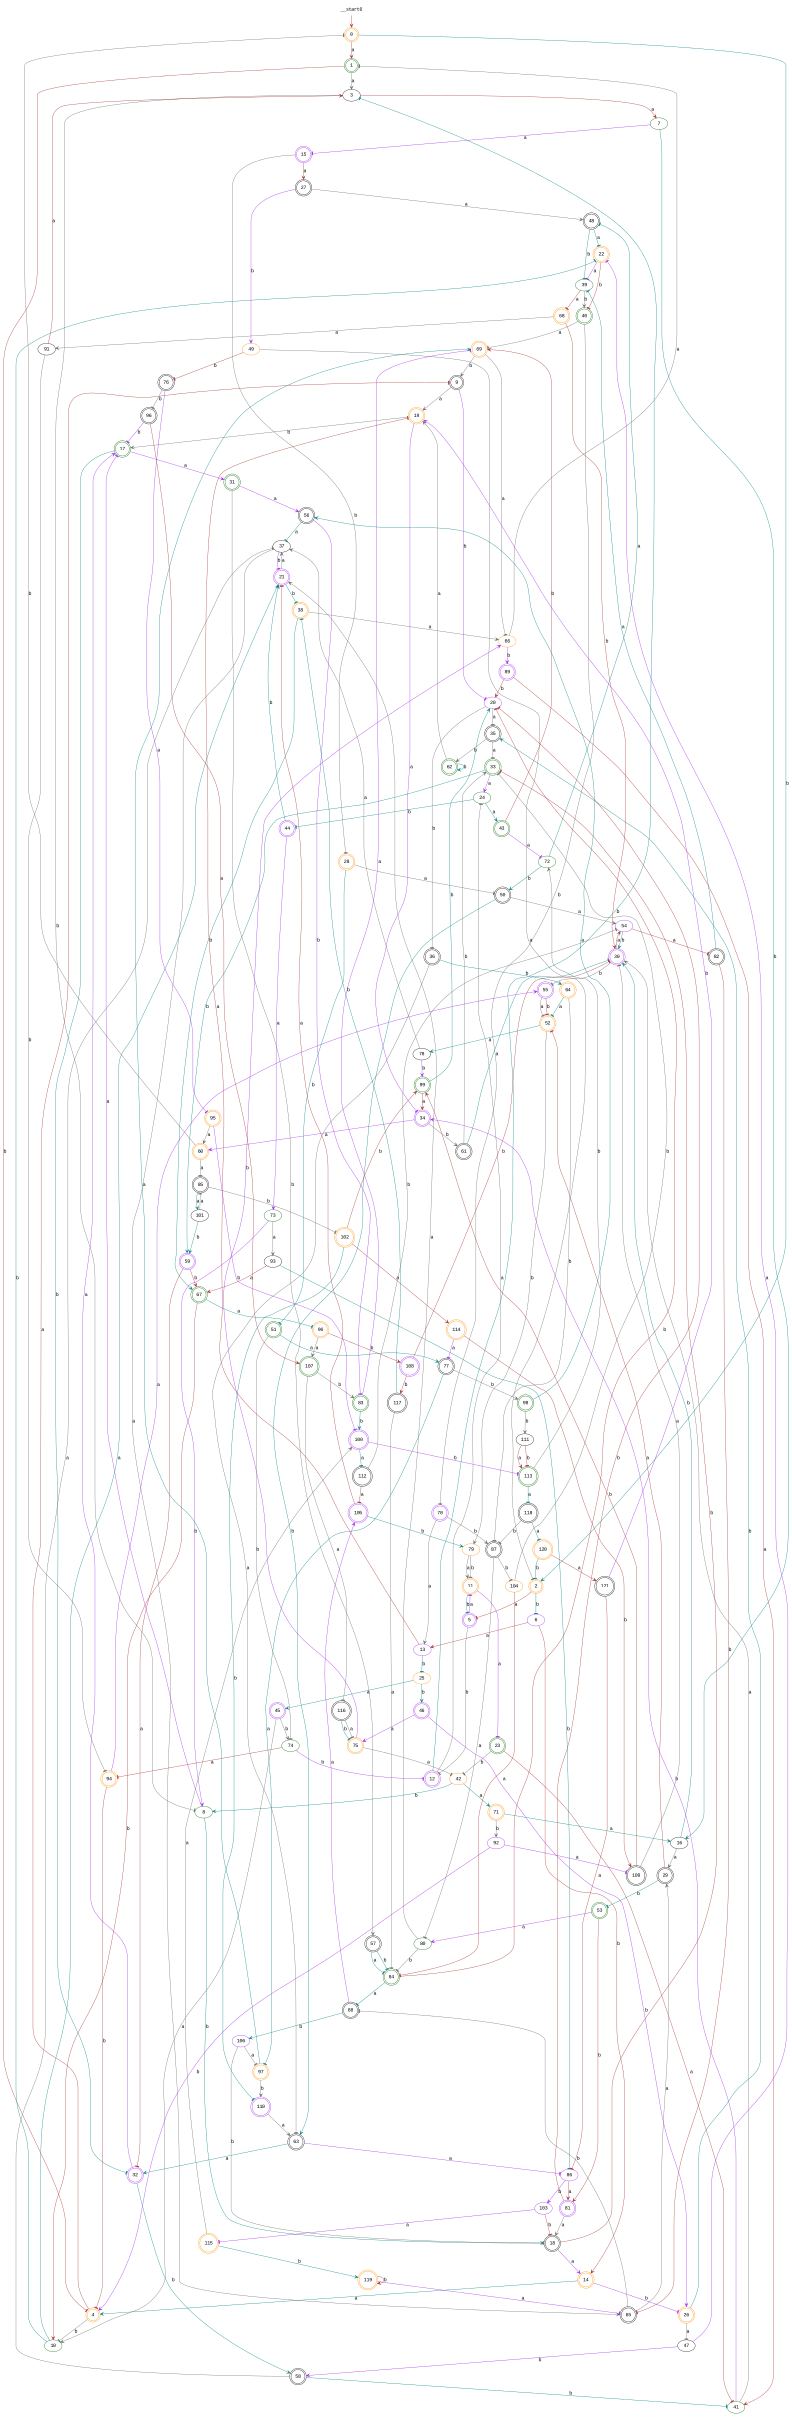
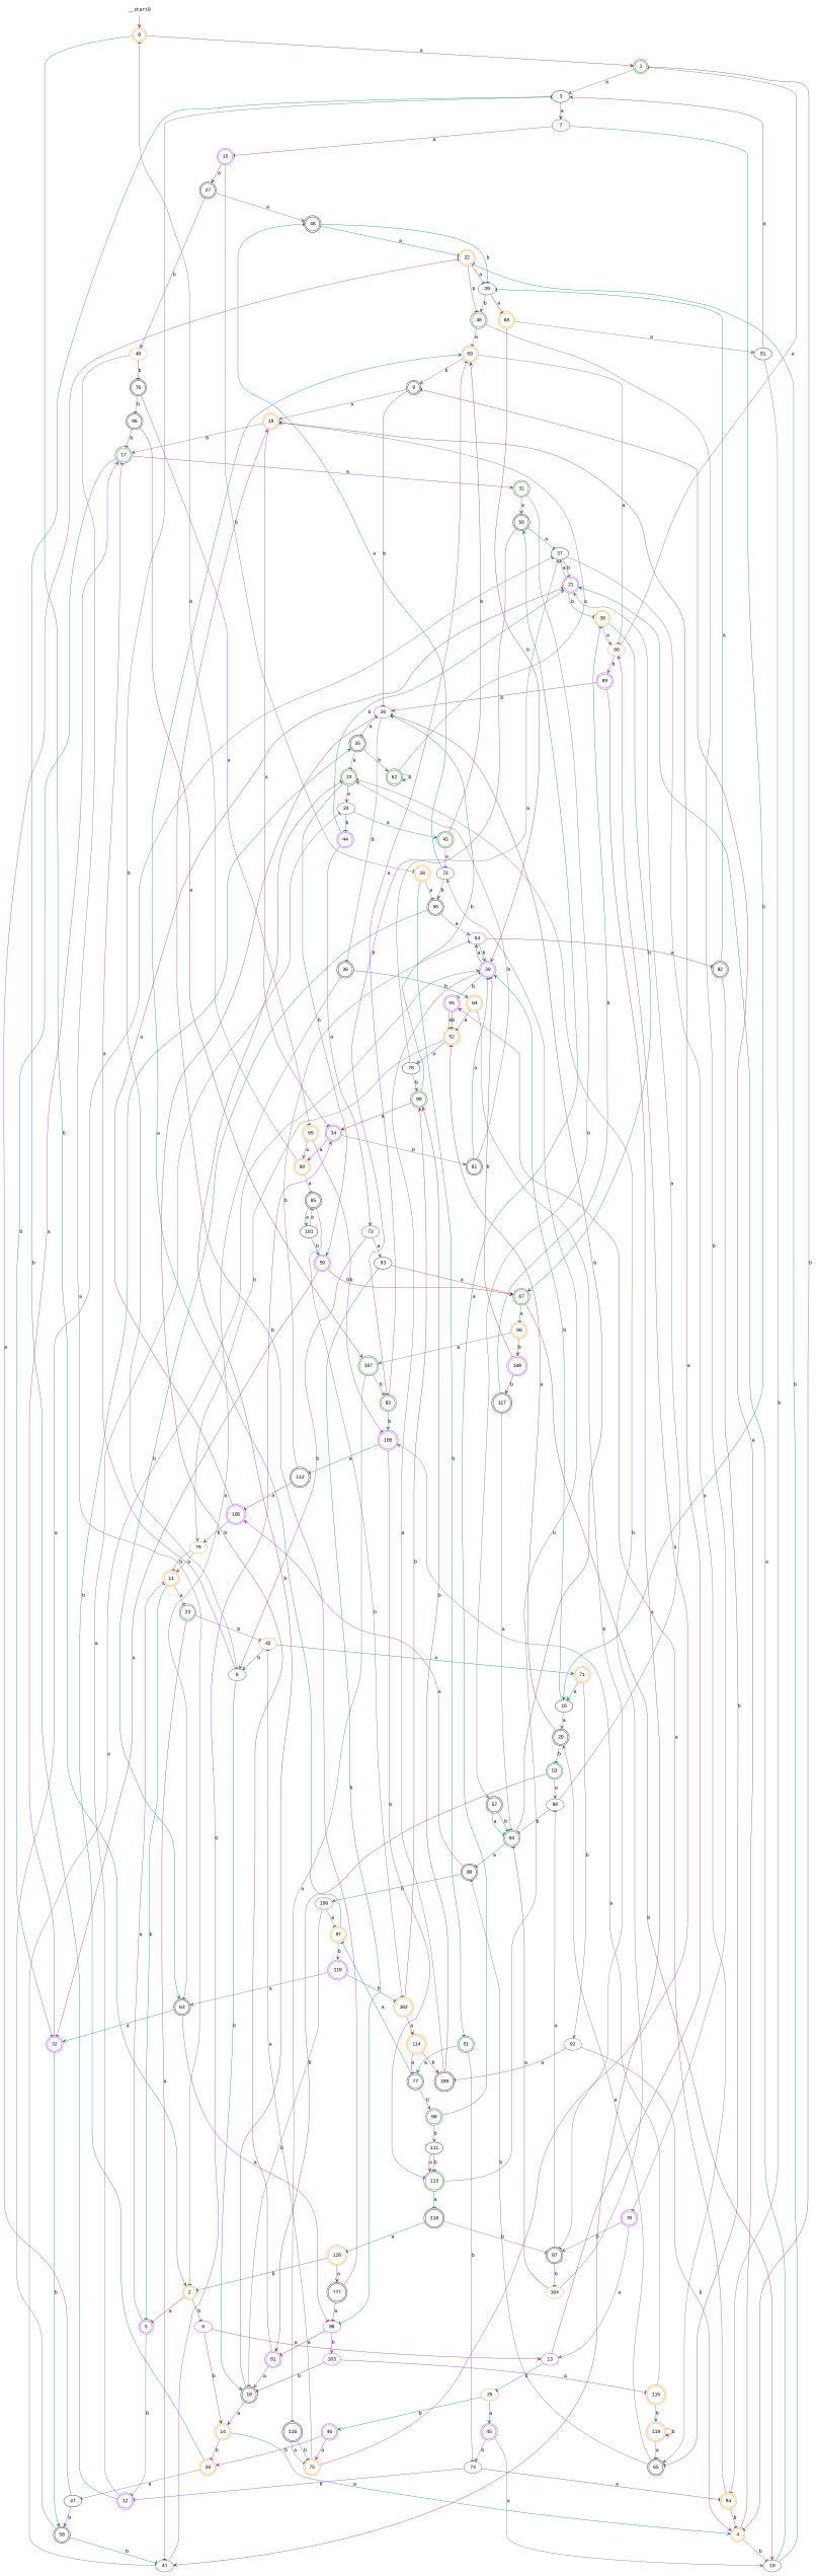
  digraph {
    fontname="Liberation Mono"
    node [color=black fontname="Liberation Mono" shape=doublecircle]
    edge [arrowhead=vee color=gray40 fontname="Liberation Mono"]
    __start0 [shape=none]
    0 [color=darkorange]
    1 [color=darkgreen]
    2 [color=darkorange]
    3 [shape=""]
    4 [color=darkorange]
    5 [color=purple]
    6 [color=purple shape=""]
    7 [color=darkgreen shape=""]
    8 [color=darkgreen shape=""]
    9
    10 [color=darkgreen shape=""]
    11 [color=darkorange]
    12 [color=purple]
    13 [color=purple shape=""]
    14 [color=darkorange]
    15 [color=purple]
    16 [shape=""]
    17 [color=darkgreen]
    18
    19 [color=darkorange]
    20 [color=purple shape=""]
    21 [color=purple]
    22 [color=darkorange]
    23 [color=darkgreen]
    24 [color=darkgreen shape=""]
    25 [color=darkorange shape=""]
    26 [color=darkorange]
    27
    28 [color=darkorange]
    29
    30 [color=purple]
    31 [color=darkgreen]
    32 [color=purple]
    33 [color=darkgreen]
    34 [color=purple]
    35
    36
    37 [shape=""]
    38 [color=darkorange]
    39 [color=darkgreen shape=""]
    40 [color=darkgreen]
    41 [color=darkgreen shape=""]
    42 [color=darkorange shape=""]
    43 [color=darkgreen]
    44 [color=purple]
    45 [color=purple]
    46 [color=purple]
    47 [shape=""]
    48
    49 [color=darkorange shape=""]
    50
    51 [color=darkgreen]
    52 [color=darkorange]
    53 [color=darkgreen]
    54 [color=purple shape=""]
    55 [color=purple]
    56
    57
    58
    59 [color=purple]
    60 [color=darkorange]
    61
    62 [color=darkgreen]
    63
    64 [color=darkorange]
    65
    66 [color=darkorange shape=""]
    67 [color=darkgreen]
    68 [color=darkorange]
    69 [color=darkorange]
    70 [color=purple]
    71 [color=darkorange]
    72 [color=darkgreen shape=""]
    73 [color=darkgreen shape=""]
    74 [color=darkgreen shape=""]
    75 [color=darkorange]
    76
    77
    78 [shape=""]
    79 [color=darkorange shape=""]
    80 [color=darkgreen shape=""]
    81 [color=purple]
    82
    83 [color=darkgreen]
    84 [color=darkgreen]
    85
    86 [color=purple shape=""]
    87
    88
    89 [color=purple]
    90 [color=darkorange]
    91 [shape=""]
    92 [color=purple shape=""]
    93 [shape=""]
    94 [color=darkorange]
    95 [color=darkorange]
    96
    97 [color=darkorange]
    98 [color=darkgreen]
    99 [color=darkgreen]
    100 [color=purple]
    101 [shape=""]
    102 [color=darkorange]
    103 [color=purple shape=""]
    104 [color=darkorange shape=""]
    105 [color=purple]
    106 [color=purple shape=""]
    107 [color=darkgreen]
    108 [color=purple]
    109
    110 [color=purple]
    111 [shape=""]
    112
    113 [color=darkgreen]
    114 [color=darkorange]
    115 [color=darkorange]
    116
    117
    118
    119 [color=darkorange]
    120 [color=darkorange]
    121
    __start0 -> 0 [color=brown]
    0 -> 1 [color=brown label=a]
    0 -> 2 [color=teal label=b]
    1 -> 3 [label=a]
    1 -> 4 [arrowhead=tee color=brown label=b]
    2 -> 5 [arrowhead=tee color=brown label=a]
    2 -> 6 [arrowhead=tee color=teal label=b]
    3 -> 7 [color=brown label=a]
    3 -> 8 [arrowhead=tee label=b]
    4 -> 9 [arrowhead=tee color=brown label=a]
    4 -> 10 [arrowhead=tee label=b]
    5 -> 11 [arrowhead=tee color=purple label=a]
    5 -> 12 [arrowhead=tee label=b]
    6 -> 13 [color=brown label=a]
    6 -> 14 [color=brown label=b]
    7 -> 15 [arrowhead=tee color=purple label=a]
    7 -> 16 [color=teal label=b]
    8 -> 17 [arrowhead=tee color=purple label=a]
    8 -> 18 [color=teal label=b]
    9 -> 19 [label=a]
    9 -> 20 [arrowhead=tee color=purple label=b]
    10 -> 21 [color=teal label=a]
    10 -> 22 [arrowhead=tee color=teal label=b]
    11 -> 5 [arrowhead=tee color=teal label=b]
    11 -> 23 [arrowhead=tee color=purple label=a]
    12 -> 3 [arrowhead=tee color=teal label=b]
    12 -> 24 [arrowhead=tee label=a]
    13 -> 19 [arrowhead=tee color=brown label=a]
    13 -> 25 [arrowhead=tee color=teal label=b]
    14 -> 4 [color=teal label=a]
    14 -> 26 [arrowhead=tee color=purple label=b]
    15 -> 27 [color=brown label=a]
    15 -> 28 [arrowhead=tee label=b]
    16 -> 29 [label=a]
    16 -> 30 [color=teal label=b]
    17 -> 31 [color=purple label=a]
    17 -> 32 [arrowhead=tee color=teal label=b]
    18 -> 14 [color=purple label=a]
    18 -> 33 [arrowhead=tee color=brown label=b]
    19 -> 17 [label=b]
    19 -> 34 [arrowhead=tee color=purple label=a]
    20 -> 35 [arrowhead=tee label=a]
    20 -> 36 [arrowhead=tee label=b]
    21 -> 37 [label=a]
    21 -> 38 [arrowhead=tee color=teal label=b]
    22 -> 39 [arrowhead=tee color=purple label=a]
    22 -> 40 [arrowhead=tee color=brown label=b]
    23 -> 41 [arrowhead=tee color=brown label=a]
    23 -> 42 [arrowhead=tee label=b]
    24 -> 43 [color=teal label=a]
    24 -> 44 [arrowhead=tee color=teal label=b]
    25 -> 45 [color=teal label=a]
    25 -> 46 [color=teal label=b]
    26 -> 35 [color=teal label=b]
    26 -> 47 [arrowhead=tee label=a]
    27 -> 48 [label=a]
    27 -> 49 [color=purple label=b]
    28 -> 50 [arrowhead=tee label=a]
    28 -> 51 [arrowhead=tee color=teal label=b]
    29 -> 52 [arrowhead=tee color=brown label=a]
    29 -> 53 [arrowhead=tee color=teal label=b]
    30 -> 54 [color=brown label=a]
    30 -> 55 [arrowhead=tee label=b]
    31 -> 56 [color=purple label=a]
    31 -> 57 [label=b]
    32 -> 17 [color=purple label=a]
    32 -> 58 [color=teal label=b]
    33 -> 24 [color=purple label=a]
    33 -> 59 [color=teal label=b]
    34 -> 60 [color=purple label=a]
    34 -> 61 [label=b]
    35 -> 33 [arrowhead=tee label=a]
    35 -> 62 [label=b]
    36 -> 63 [arrowhead=tee label=a]
    36 -> 64 [color=teal label=b]
    37 -> 21 [arrowhead=tee color=purple label=b]
    37 -> 65 [label=a]
    38 -> 66 [label=a]
    38 -> 67 [color=teal label=b]
    39 -> 40 [label=b]
    39 -> 68 [arrowhead=tee color=brown label=a]
    40 -> 69 [arrowhead=tee label=a]
    40 -> 70 [arrowhead=tee label=b]
    41 -> 30 [label=a]
    41 -> 34 [color=purple label=b]
    42 -> 8 [color=teal label=b]
    42 -> 71 [color=teal label=a]
    43 -> 69 [color=brown label=b]
    43 -> 72 [arrowhead=tee color=purple label=a]
    44 -> 21 [color=teal label=b]
    44 -> 73 [color=purple label=a]
    45 -> 10 [label=a]
    45 -> 74 [label=b]
    46 -> 26 [color=purple label=b]
    46 -> 75 [color=purple label=a]
    47 -> 22 [arrowhead=tee color=purple label=a]
    47 -> 58 [color=purple label=b]
    48 -> 22 [arrowhead=tee color=teal label=a]
    48 -> 39 [arrowhead=tee color=teal label=b]
    49 -> 2 [arrowhead=tee label=a]
    49 -> 76 [arrowhead=tee color=brown label=b]
    50 -> 54 [label=a]
    50 -> 63 [color=teal label=b]
    51 -> 74 [arrowhead=tee label=b]
    51 -> 77 [color=teal label=a]
    52 -> 78 [color=teal label=a]
    52 -> 79 [label=b]
    53 -> 80 [color=purple label=a]
    53 -> 81 [color=brown label=b]
    54 -> 30 [color=teal label=b]
    54 -> 82 [arrowhead=tee color=brown label=a]
    55 -> 52 [arrowhead=tee label=a]
    55 -> 52 [arrowhead=tee color=brown label=b]
    56 -> 37 [arrowhead=tee color=teal label=a]
    56 -> 83 [arrowhead=tee color=purple label=b]
    57 -> 84 [arrowhead=tee color=teal label=a]
    57 -> 84 [arrowhead=tee color=teal label=b]
    58 -> 37 [arrowhead=tee label=a]
    58 -> 41 [arrowhead=tee color=teal label=b]
    59 -> 32 [arrowhead=tee color=brown label=a]
    59 -> 67 [color=brown label=b]
    60 -> 0 [arrowhead=tee label=b]
    60 -> 85 [arrowhead=tee label=a]
    61 -> 30 [arrowhead=tee color=teal label=a]
    61 -> 33 [label=b]
    62 -> 19 [label=a]
    62 -> 62 [color=teal label=b]
    63 -> 32 [color=teal label=a]
    63 -> 86 [arrowhead=tee color=purple label=a]
    64 -> 52 [arrowhead=tee color=teal label=a]
    64 -> 87 [arrowhead=tee label=b]
    65 -> 29 [label=a]
    65 -> 88 [arrowhead=tee label=b]
    66 -> 1 [arrowhead=tee label=a]
    66 -> 89 [color=purple label=b]
    67 -> 10 [color=brown label=b]
    67 -> 90 [arrowhead=tee color=teal label=a]
    68 -> 30 [color=brown label=b]
    68 -> 91 [label=a]
    69 -> 9 [label=b]
    69 -> 66 [arrowhead=tee label=a]
    70 -> 13 [label=a]
    70 -> 87 [label=b]
    71 -> 16 [color=teal label=a]
    71 -> 92 [label=b]
    72 -> 48 [arrowhead=tee color=teal label=a]
    72 -> 50 [color=teal label=b]
    73 -> 8 [color=purple label=b]
    73 -> 93 [label=a]
    74 -> 12 [arrowhead=tee color=purple label=b]
    74 -> 94 [arrowhead=tee color=brown label=a]
    75 -> 42 [arrowhead=tee label=a]
    75 -> 66 [color=purple label=b]
    76 -> 95 [arrowhead=tee color=purple label=a]
    76 -> 96 [arrowhead=tee label=b]
    77 -> 97 [arrowhead=tee color=teal label=a]
    77 -> 98 [label=b]
    78 -> 37 [label=a]
    78 -> 99 [color=purple label=b]
    79 -> 11 [label=a]
    79 -> 11 [arrowhead=tee label=b]
    80 -> 21 [label=a]
    80 -> 84 [arrowhead=tee label=b]
    81 -> 18 [label=a]
    81 -> 20 [arrowhead=tee color=brown label=b]
    82 -> 39 [arrowhead=tee color=teal label=a]
    82 -> 65 [arrowhead=tee color=brown label=b]
    83 -> 69 [arrowhead=tee color=purple label=a]
    83 -> 100 [color=teal label=b]
    84 -> 20 [arrowhead=tee color=brown label=b]
    84 -> 88 [arrowhead=tee color=teal label=a]
    85 -> 101 [color=teal label=a]
    85 -> 102 [arrowhead=tee label=b]
-   86 -> 81 [color=brown label=a]
+   86 -> 81 [arrowhead=tee color=brown label=a]
    86 -> 103 [color=purple label=b]
    87 -> 80 [arrowhead=tee label=a]
    87 -> 104 [arrowhead=tee label=b]
    88 -> 105 [color=purple label=a]
    88 -> 106 [color=teal label=b]
    89 -> 20 [color=brown label=b]
    89 -> 41 [color=brown label=a]
    90 -> 107 [label=a]
    90 -> 108 [color=brown label=b]
    91 -> 3 [color=brown label=a]
    91 -> 94 [arrowhead=tee label=b]
    92 -> 4 [color=purple label=b]
    92 -> 109 [arrowhead=tee color=purple label=a]
    93 -> 67 [color=brown label=a]
    93 -> 86 [arrowhead=tee color=teal label=b]
    94 -> 4 [arrowhead=tee color=brown label=b]
    94 -> 55 [color=purple label=a]
    95 -> 60 [label=a]
    95 -> 100 [arrowhead=tee color=purple label=b]
    96 -> 17 [arrowhead=tee color=purple label=b]
    96 -> 107 [color=brown label=a]
    97 -> 69 [color=teal label=a]
    97 -> 110 [label=b]
    98 -> 56 [color=teal label=a]
    98 -> 111 [label=b]
    99 -> 20 [color=teal label=b]
    99 -> 34 [color=brown label=a]
    100 -> 112 [arrowhead=tee color=teal label=a]
    100 -> 113 [arrowhead=tee color=purple label=b]
    101 -> 59 [color=teal label=b]
    101 -> 85 [arrowhead=tee label=a]
    102 -> 99 [color=brown label=b]
    102 -> 114 [color=brown label=a]
    103 -> 18 [arrowhead=tee color=brown label=b]
    103 -> 115 [arrowhead=tee color=purple label=a]
    104 -> 33 [arrowhead=tee label=b]
    104 -> 84 [arrowhead=tee color=brown label=a]
    105 -> 21 [arrowhead=tee color=brown label=a]
    105 -> 79 [color=teal label=b]
    106 -> 18 [arrowhead=tee label=b]
    106 -> 97 [arrowhead=tee label=a]
    107 -> 83 [label=b]
    107 -> 116 [arrowhead=tee label=a]
    108 -> 30 [arrowhead=tee color=brown label=b]
    108 -> 117 [color=brown label=b]
    109 -> 30 [arrowhead=tee label=a]
    109 -> 99 [color=brown label=b]
    110 -> 63 [label=a]
-   102 -> 110 [arrowhead=tee color=teal label=b]
+   110 -> 102 [arrowhead=tee color=teal label=b]
    111 -> 113 [color=brown label=a]
    111 -> 113 [arrowhead=tee color=brown label=b]
    112 -> 54 [arrowhead=tee label=b]
    112 -> 105 [arrowhead=tee color=brown label=a]
    113 -> 72 [label=b]
    113 -> 118 [arrowhead=tee color=teal label=a]
    114 -> 77 [arrowhead=tee color=purple label=a]
    114 -> 109 [color=brown label=b]
    115 -> 100 [label=a]
    115 -> 119 [color=teal label=b]
    116 -> 75 [arrowhead=tee label=a]
    116 -> 75 [arrowhead=tee color=teal label=b]
    117 -> 38 [arrowhead=tee color=teal label=b]
    117 -> 84 [arrowhead=tee label=a]
    118 -> 87 [arrowhead=tee label=b]
    118 -> 120 [arrowhead=tee color=teal label=a]
    119 -> 65 [arrowhead=tee color=purple label=a]
    119 -> 119 [color=brown label=b]
    120 -> 2 [arrowhead=tee color=teal label=b]
    120 -> 121 [color=brown label=a]
    121 -> 19 [color=purple label=b]
    121 -> 86 [arrowhead=tee color=brown label=a]
  }
